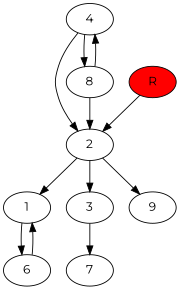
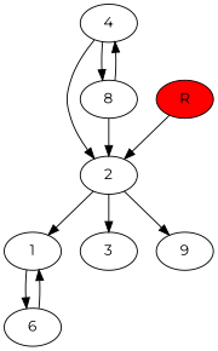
  digraph {
    fontname=Montserrat
    node [fontname=Montserrat]
    edge [fontname=Montserrat]
    1
    6
    2
    3
    n5 [label=9]
-   7
    4
    8
    R [fillcolor="#ff0000" style=filled]
    1 -> 6
    6 -> 1
    2 -> 1
    2 -> 3
    2 -> n5
-   3 -> 7
    4 -> 2
    4 -> 8
    8 -> 2
    8 -> 4
    R -> 2
  }
